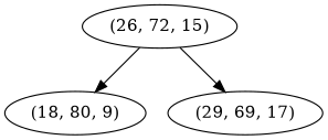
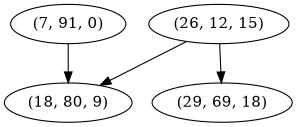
  digraph {
+   "(7, 91, 0)"
    "(18, 80, 9)"
-   "(26, 72, 15)"
-   "(29, 69, 17)"
+   "(26, 72, 15)" [label="(26, 12, 15)"]
+   "(29, 69, 17)" [label="(29, 69, 18)"]
+   "(7, 91, 0)" -> "(18, 80, 9)"
    "(26, 72, 15)" -> "(18, 80, 9)"
    "(26, 72, 15)" -> "(29, 69, 17)"
  }
